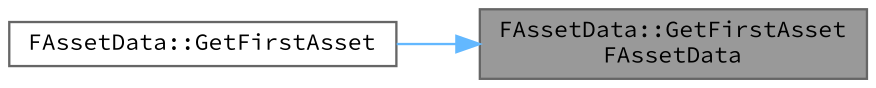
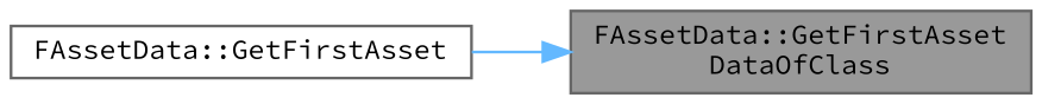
  digraph {
    rankdir=RL
    fontname="Source Code Pro"
    node [fontname="Source Code Pro" fontsize=10 shape=box style=filled]
-   n1 [color=gray40 fillcolor=grey60 fontcolor=black height=0.2 label="FAssetData::GetFirstAsset\lFAssetData" width=0.4]
+   n1 [color=gray40 fillcolor=grey60 fontcolor=black height=0.2 label="FAssetData::GetFirstAsset\lDataOfClass" width=0.4]
    n2 [color=grey40 fillcolor=white height=0.2 label="FAssetData::GetFirstAsset" width=0.4]
    n1 -> n2 [color=steelblue1 dir=back fontname="Source Code Pro" fontsize=10 labelfontname=Helvetica labelfontsize=10 style=solid]
  }
